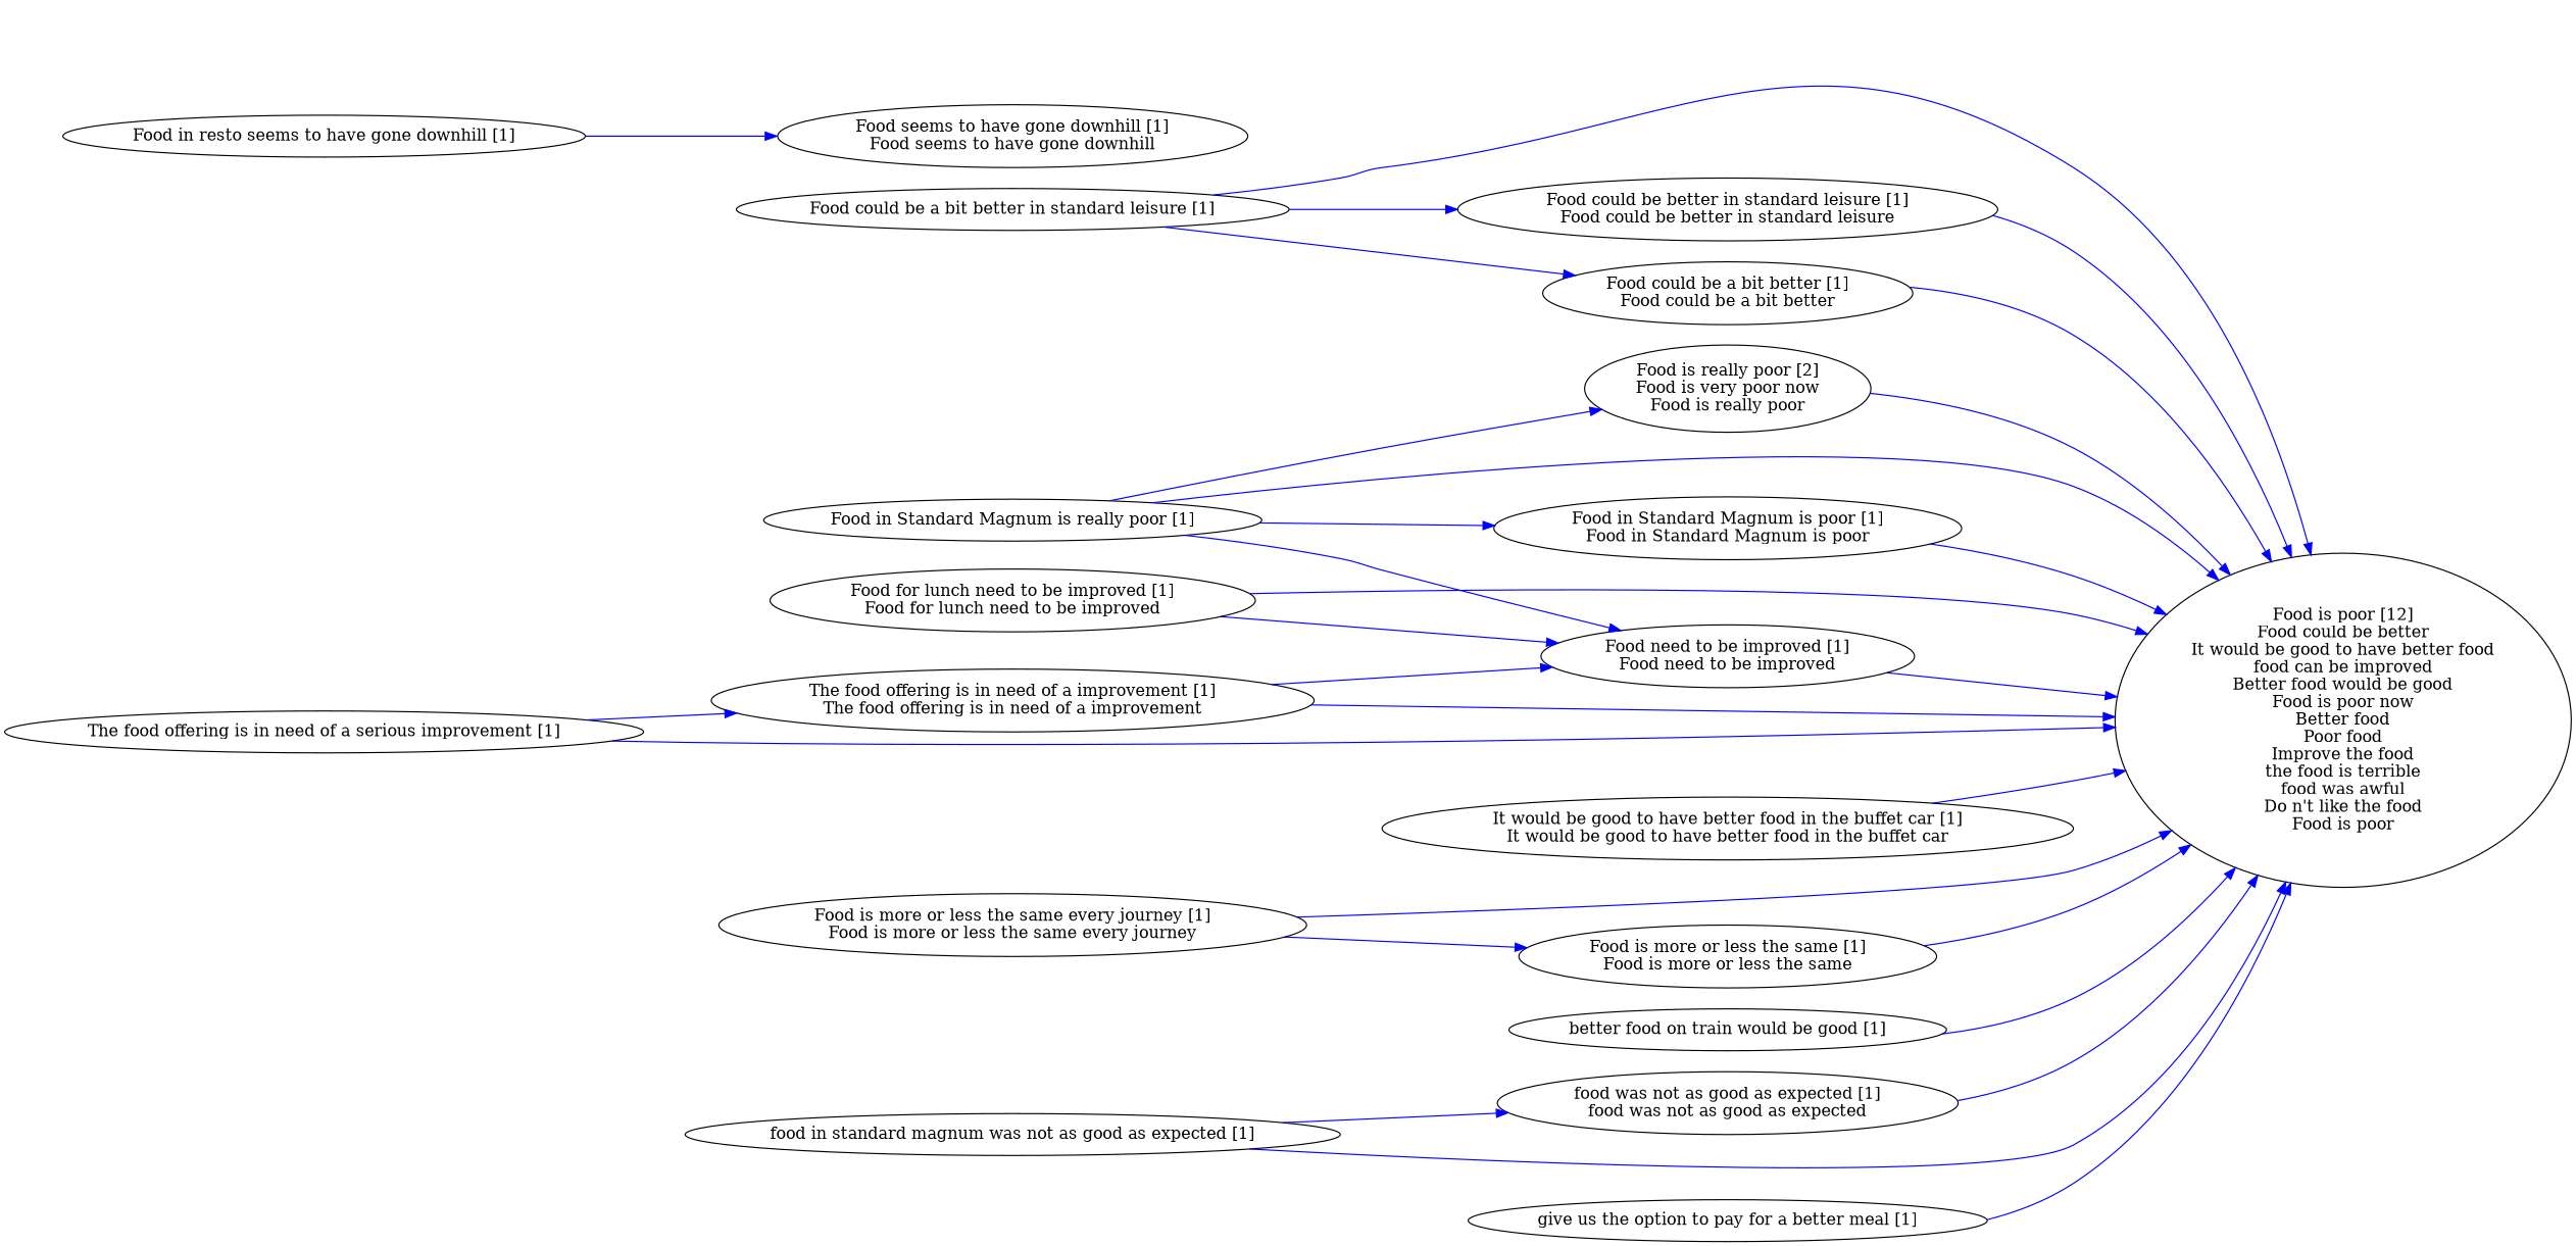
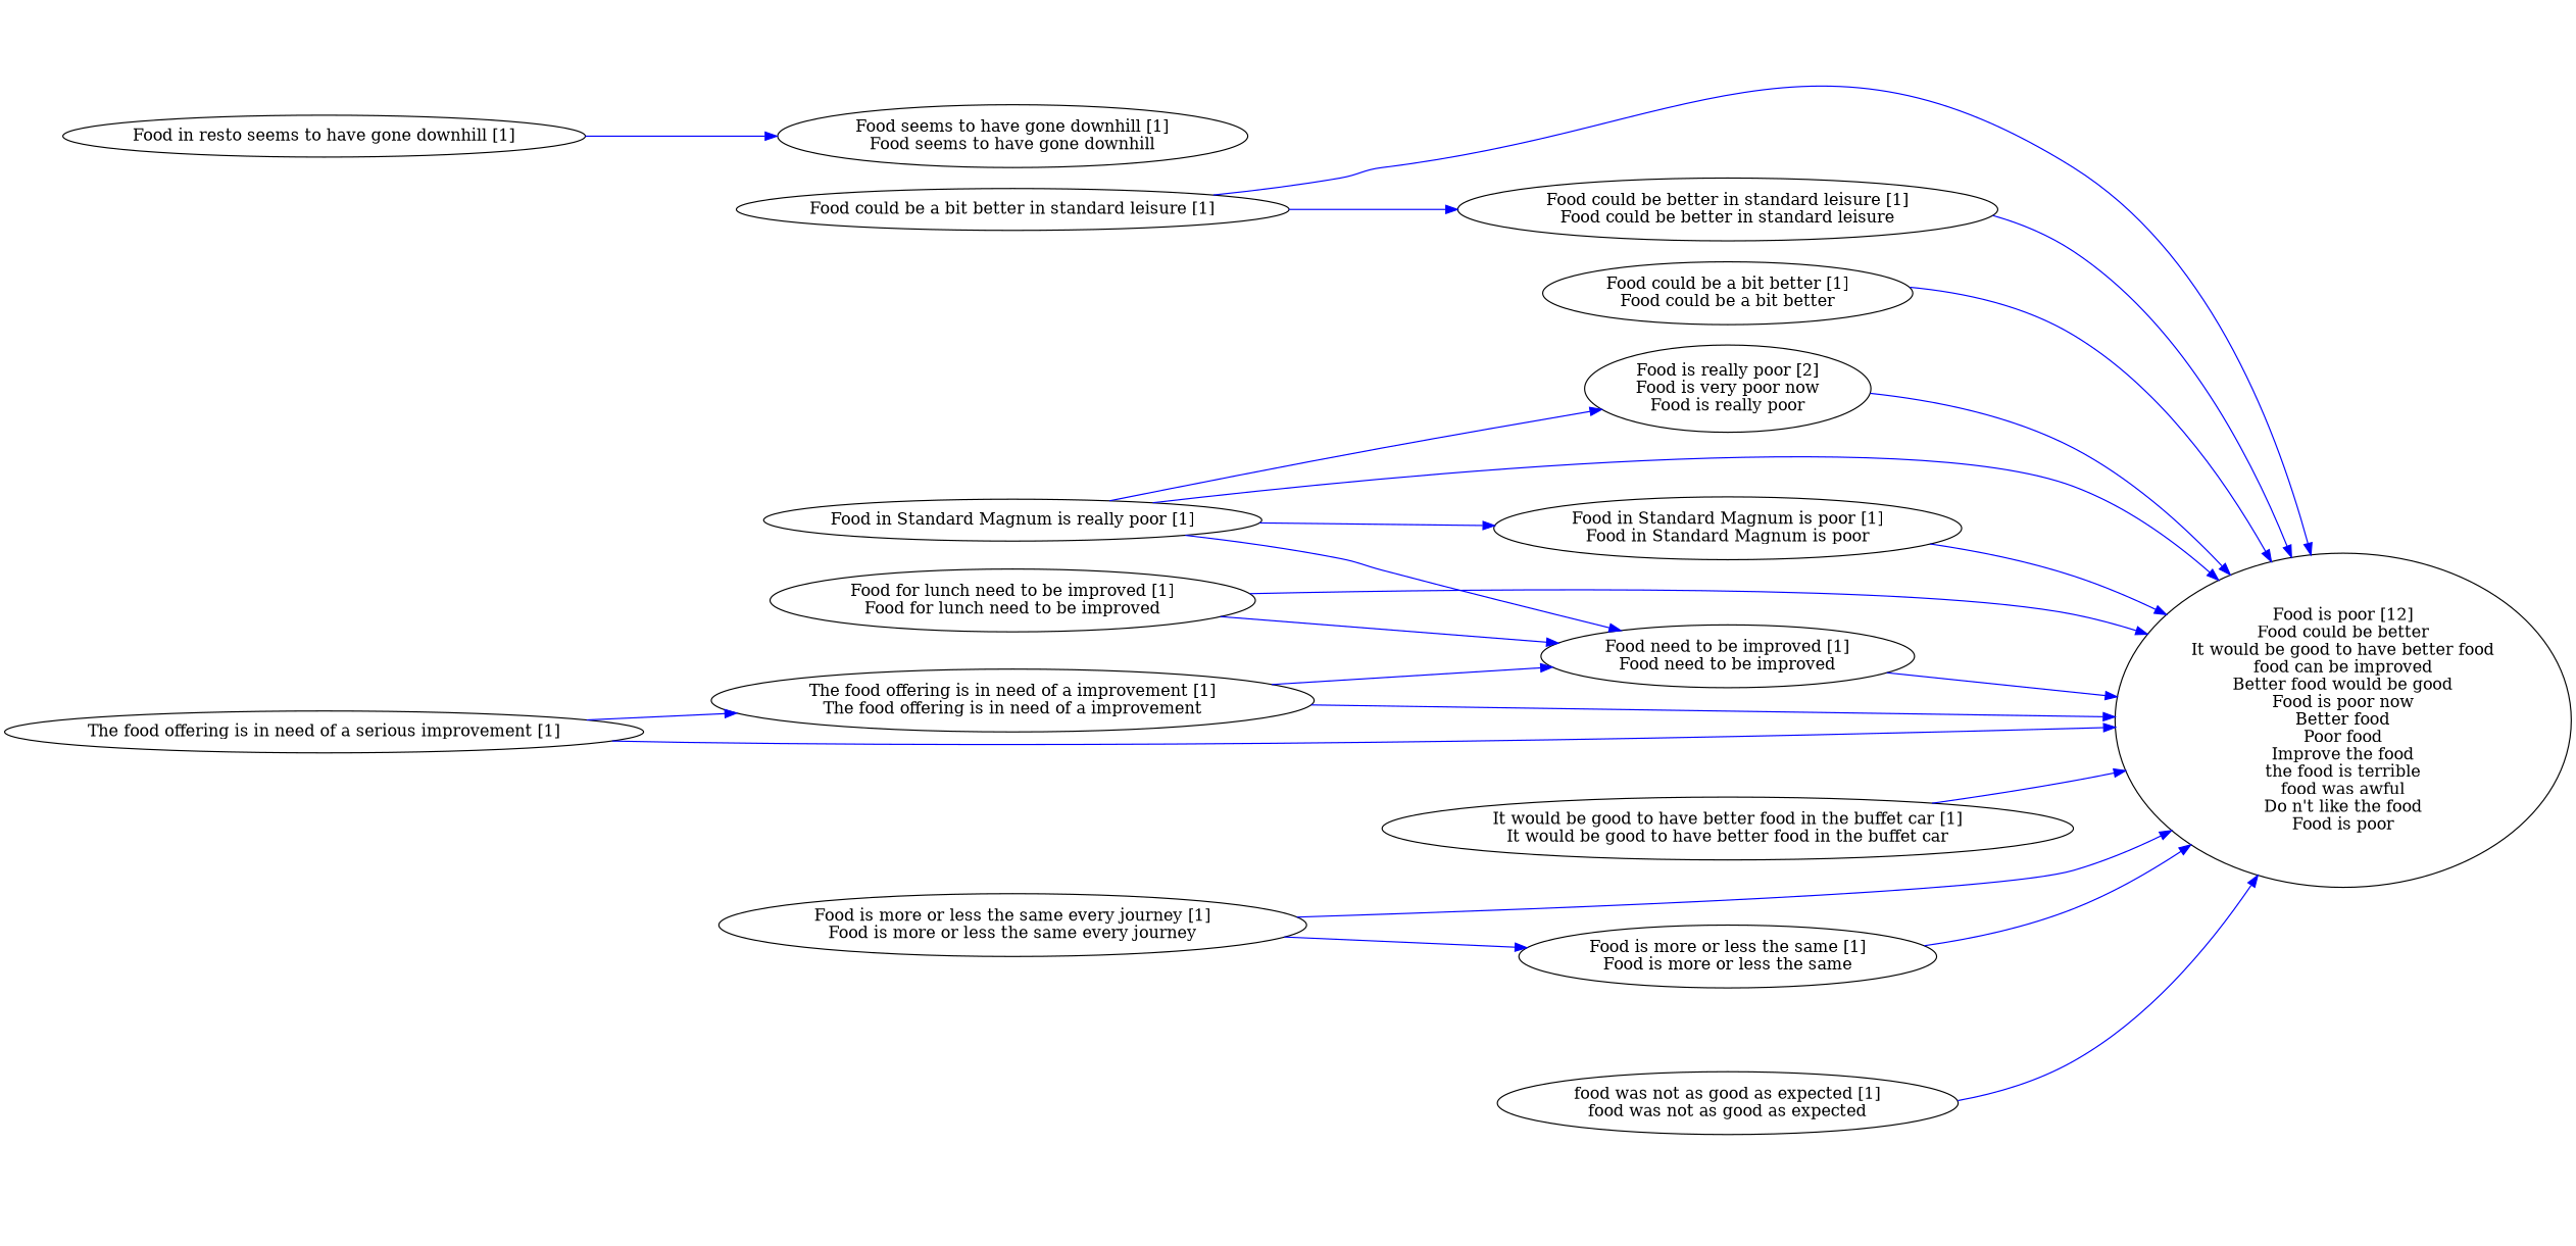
  digraph {
    rankdir=LR
    edge [color=blue]
    "Food is really poor [2]\nFood is very poor now\nFood is really poor"
    "Food is poor [12]\nFood could be better\nIt would be good to have better food\nfood can be improved\nBetter food would be good\nFood is poor now\nBetter food\nPoor food\nImprove the food\nthe food is terrible\nfood was awful\nDo n't like the food\nFood is poor"
    "Food could be a bit better in standard leisure [1]"
    "Food could be better in standard leisure [1]\nFood could be better in standard leisure"
    "Food could be a bit better [1]\nFood could be a bit better"
    "Food for lunch need to be improved [1]\nFood for lunch need to be improved"
    "Food need to be improved [1]\nFood need to be improved"
    "Food in Standard Magnum is really poor [1]"
    "Food in Standard Magnum is poor [1]\nFood in Standard Magnum is poor"
    "Food in resto seems to have gone downhill [1]"
    "Food seems to have gone downhill [1]\nFood seems to have gone downhill"
    "Food is more or less the same every journey [1]\nFood is more or less the same every journey"
    "Food is more or less the same [1]\nFood is more or less the same"
    "It would be good to have better food in the buffet car [1]\nIt would be good to have better food in the buffet car"
    "The food offering is in need of a serious improvement [1]"
    "The food offering is in need of a improvement [1]\nThe food offering is in need of a improvement"
-   "better food on train would be good [1]"
-   "food in standard magnum was not as good as expected [1]"
    "food was not as good as expected [1]\nfood was not as good as expected"
-   "give us the option to pay for a better meal [1]"
    "Food is really poor [2]\nFood is very poor now\nFood is really poor" -> "Food is poor [12]\nFood could be better\nIt would be good to have better food\nfood can be improved\nBetter food would be good\nFood is poor now\nBetter food\nPoor food\nImprove the food\nthe food is terrible\nfood was awful\nDo n't like the food\nFood is poor"
    "Food could be a bit better in standard leisure [1]" -> "Food is poor [12]\nFood could be better\nIt would be good to have better food\nfood can be improved\nBetter food would be good\nFood is poor now\nBetter food\nPoor food\nImprove the food\nthe food is terrible\nfood was awful\nDo n't like the food\nFood is poor"
    "Food could be a bit better in standard leisure [1]" -> "Food could be better in standard leisure [1]\nFood could be better in standard leisure"
-   "Food could be a bit better in standard leisure [1]" -> "Food could be a bit better [1]\nFood could be a bit better"
    "Food could be better in standard leisure [1]\nFood could be better in standard leisure" -> "Food is poor [12]\nFood could be better\nIt would be good to have better food\nfood can be improved\nBetter food would be good\nFood is poor now\nBetter food\nPoor food\nImprove the food\nthe food is terrible\nfood was awful\nDo n't like the food\nFood is poor"
    "Food could be a bit better [1]\nFood could be a bit better" -> "Food is poor [12]\nFood could be better\nIt would be good to have better food\nfood can be improved\nBetter food would be good\nFood is poor now\nBetter food\nPoor food\nImprove the food\nthe food is terrible\nfood was awful\nDo n't like the food\nFood is poor"
    "Food for lunch need to be improved [1]\nFood for lunch need to be improved" -> "Food is poor [12]\nFood could be better\nIt would be good to have better food\nfood can be improved\nBetter food would be good\nFood is poor now\nBetter food\nPoor food\nImprove the food\nthe food is terrible\nfood was awful\nDo n't like the food\nFood is poor"
    "Food for lunch need to be improved [1]\nFood for lunch need to be improved" -> "Food need to be improved [1]\nFood need to be improved"
    "Food need to be improved [1]\nFood need to be improved" -> "Food is poor [12]\nFood could be better\nIt would be good to have better food\nfood can be improved\nBetter food would be good\nFood is poor now\nBetter food\nPoor food\nImprove the food\nthe food is terrible\nfood was awful\nDo n't like the food\nFood is poor"
    "Food in Standard Magnum is really poor [1]" -> "Food is really poor [2]\nFood is very poor now\nFood is really poor"
    "Food in Standard Magnum is really poor [1]" -> "Food is poor [12]\nFood could be better\nIt would be good to have better food\nfood can be improved\nBetter food would be good\nFood is poor now\nBetter food\nPoor food\nImprove the food\nthe food is terrible\nfood was awful\nDo n't like the food\nFood is poor"
    "Food in Standard Magnum is really poor [1]" -> "Food need to be improved [1]\nFood need to be improved"
    "Food in Standard Magnum is really poor [1]" -> "Food in Standard Magnum is poor [1]\nFood in Standard Magnum is poor"
    "Food in Standard Magnum is poor [1]\nFood in Standard Magnum is poor" -> "Food is poor [12]\nFood could be better\nIt would be good to have better food\nfood can be improved\nBetter food would be good\nFood is poor now\nBetter food\nPoor food\nImprove the food\nthe food is terrible\nfood was awful\nDo n't like the food\nFood is poor"
    "Food in resto seems to have gone downhill [1]" -> "Food seems to have gone downhill [1]\nFood seems to have gone downhill"
    "Food is more or less the same every journey [1]\nFood is more or less the same every journey" -> "Food is poor [12]\nFood could be better\nIt would be good to have better food\nfood can be improved\nBetter food would be good\nFood is poor now\nBetter food\nPoor food\nImprove the food\nthe food is terrible\nfood was awful\nDo n't like the food\nFood is poor"
    "Food is more or less the same every journey [1]\nFood is more or less the same every journey" -> "Food is more or less the same [1]\nFood is more or less the same"
    "Food is more or less the same [1]\nFood is more or less the same" -> "Food is poor [12]\nFood could be better\nIt would be good to have better food\nfood can be improved\nBetter food would be good\nFood is poor now\nBetter food\nPoor food\nImprove the food\nthe food is terrible\nfood was awful\nDo n't like the food\nFood is poor"
    "It would be good to have better food in the buffet car [1]\nIt would be good to have better food in the buffet car" -> "Food is poor [12]\nFood could be better\nIt would be good to have better food\nfood can be improved\nBetter food would be good\nFood is poor now\nBetter food\nPoor food\nImprove the food\nthe food is terrible\nfood was awful\nDo n't like the food\nFood is poor"
    "The food offering is in need of a serious improvement [1]" -> "Food is poor [12]\nFood could be better\nIt would be good to have better food\nfood can be improved\nBetter food would be good\nFood is poor now\nBetter food\nPoor food\nImprove the food\nthe food is terrible\nfood was awful\nDo n't like the food\nFood is poor"
    "The food offering is in need of a serious improvement [1]" -> "The food offering is in need of a improvement [1]\nThe food offering is in need of a improvement"
    "The food offering is in need of a improvement [1]\nThe food offering is in need of a improvement" -> "Food is poor [12]\nFood could be better\nIt would be good to have better food\nfood can be improved\nBetter food would be good\nFood is poor now\nBetter food\nPoor food\nImprove the food\nthe food is terrible\nfood was awful\nDo n't like the food\nFood is poor"
    "The food offering is in need of a improvement [1]\nThe food offering is in need of a improvement" -> "Food need to be improved [1]\nFood need to be improved"
-   "better food on train would be good [1]" -> "Food is poor [12]\nFood could be better\nIt would be good to have better food\nfood can be improved\nBetter food would be good\nFood is poor now\nBetter food\nPoor food\nImprove the food\nthe food is terrible\nfood was awful\nDo n't like the food\nFood is poor"
-   "food in standard magnum was not as good as expected [1]" -> "Food is poor [12]\nFood could be better\nIt would be good to have better food\nfood can be improved\nBetter food would be good\nFood is poor now\nBetter food\nPoor food\nImprove the food\nthe food is terrible\nfood was awful\nDo n't like the food\nFood is poor"
-   "food in standard magnum was not as good as expected [1]" -> "food was not as good as expected [1]\nfood was not as good as expected"
    "food was not as good as expected [1]\nfood was not as good as expected" -> "Food is poor [12]\nFood could be better\nIt would be good to have better food\nfood can be improved\nBetter food would be good\nFood is poor now\nBetter food\nPoor food\nImprove the food\nthe food is terrible\nfood was awful\nDo n't like the food\nFood is poor"
-   "give us the option to pay for a better meal [1]" -> "Food is poor [12]\nFood could be better\nIt would be good to have better food\nfood can be improved\nBetter food would be good\nFood is poor now\nBetter food\nPoor food\nImprove the food\nthe food is terrible\nfood was awful\nDo n't like the food\nFood is poor"
  }
